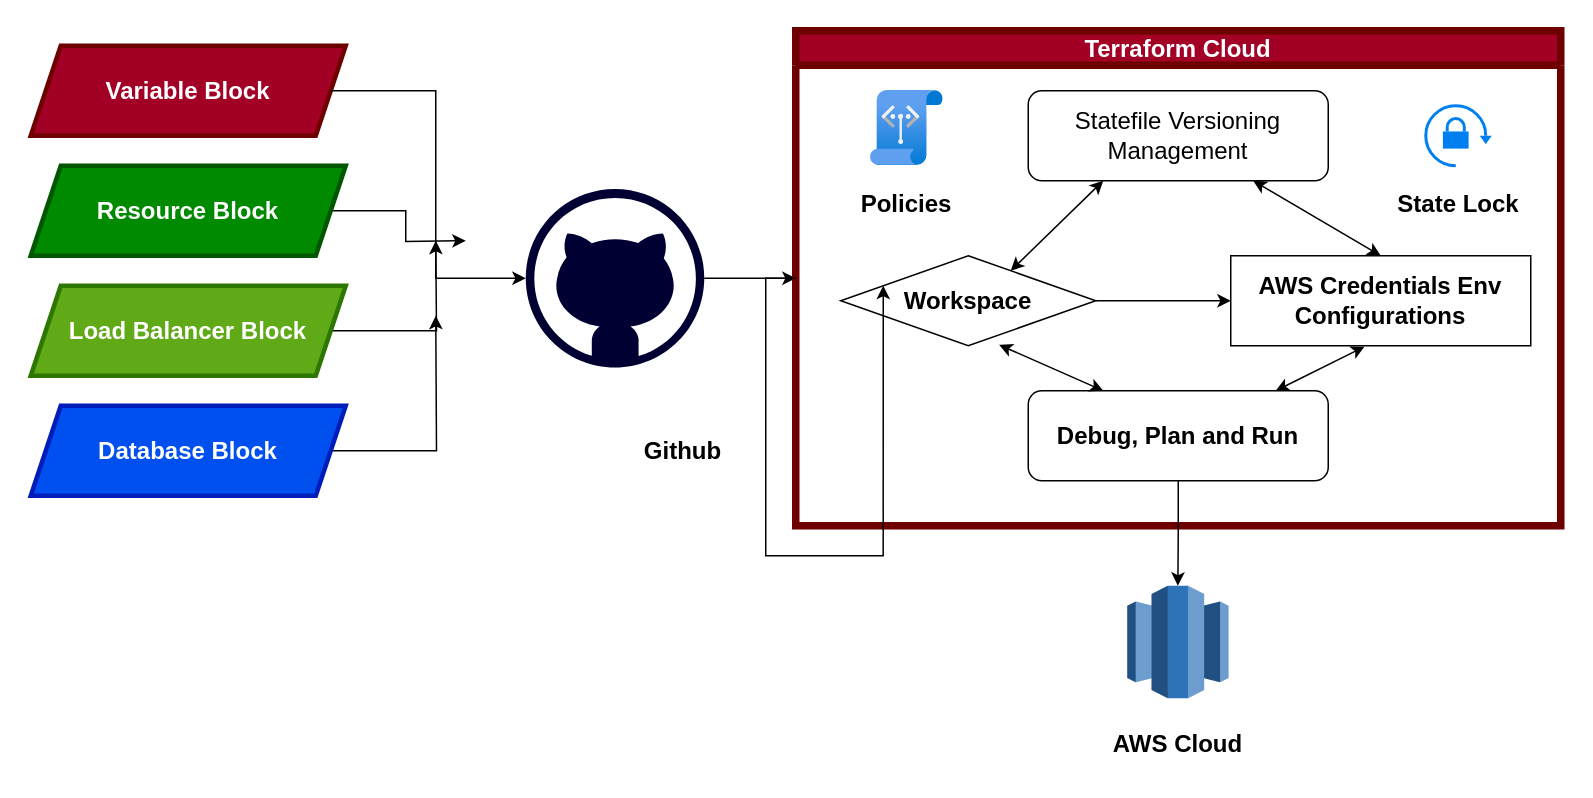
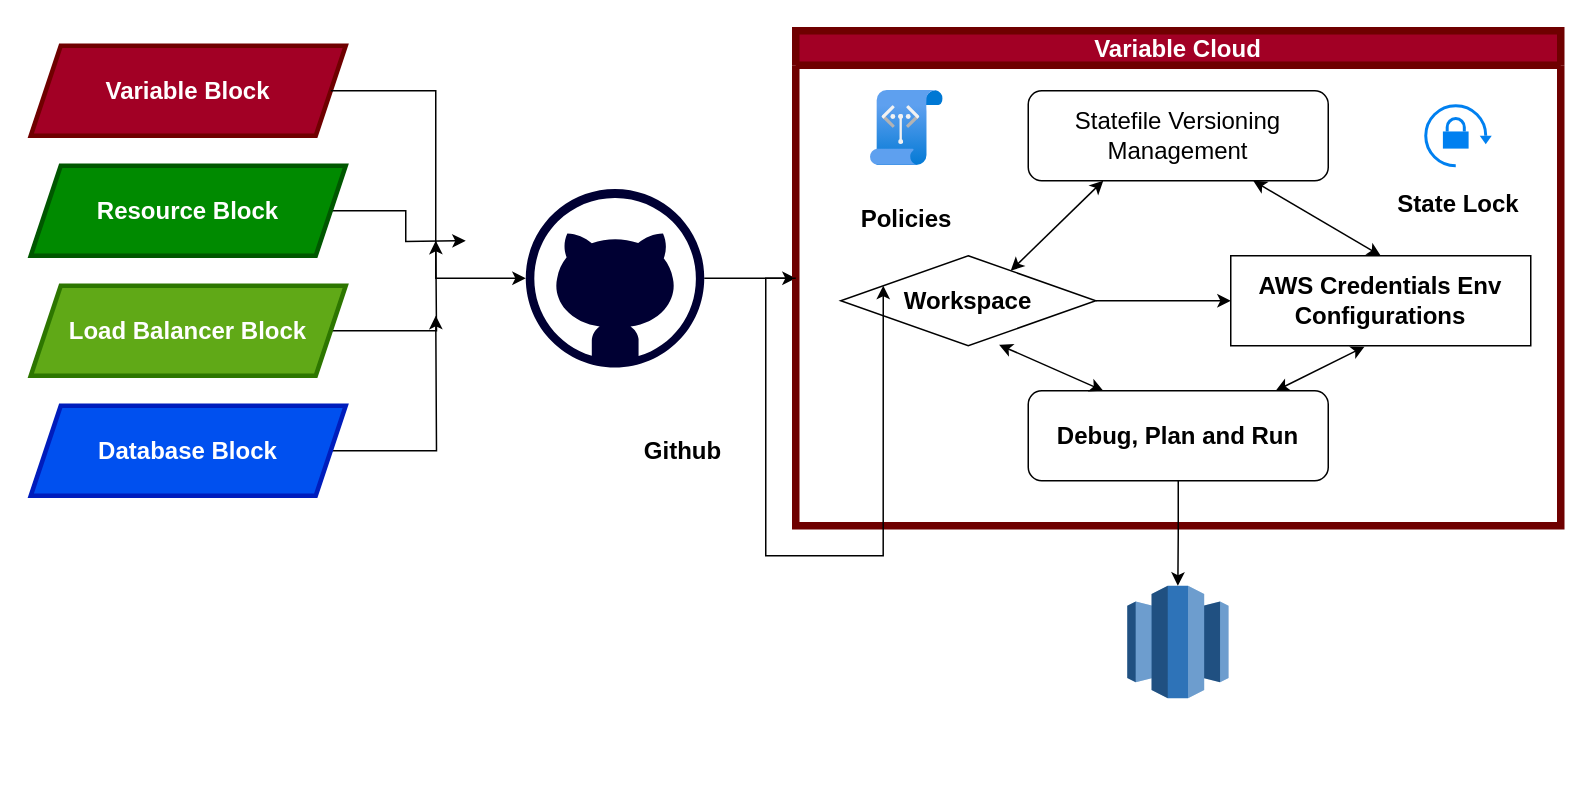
  <mxCell id="0" />
  <mxCell id="1" parent="0" />
  <mxCell id="2" value="&lt;font style=&quot;font-size: 16px;&quot;&gt;&lt;b&gt;Variable Block&lt;/b&gt;&lt;/font&gt;" style="shape=parallelogram;perimeter=parallelogramPerimeter;whiteSpace=wrap;html=1;fixedSize=1;fillColor=#a20025;fontColor=#ffffff;strokeColor=#6F0000;strokeWidth=3;" vertex="1" parent="1"><mxGeometry x="20" y="30" width="210" height="60" as="geometry" /></mxCell>
  <mxCell id="3" style="edgeStyle=orthogonalEdgeStyle;rounded=0;orthogonalLoop=1;jettySize=auto;html=1;exitX=1;exitY=0.5;exitDx=0;exitDy=0;strokeColor=#000000;" edge="1" parent="1" source="4"><mxGeometry relative="1" as="geometry"><mxPoint x="310" y="160" as="targetPoint" /></mxGeometry></mxCell>
  <mxCell id="4" value="&lt;font style=&quot;font-size: 16px;&quot;&gt;&lt;b&gt;Resource Block&lt;/b&gt;&lt;/font&gt;" style="shape=parallelogram;perimeter=parallelogramPerimeter;whiteSpace=wrap;html=1;fixedSize=1;fillColor=#008a00;fontColor=#ffffff;strokeColor=#005700;strokeWidth=3;" vertex="1" parent="1"><mxGeometry x="20" y="110" width="210" height="60" as="geometry" /></mxCell>
  <mxCell id="5" style="edgeStyle=orthogonalEdgeStyle;rounded=0;orthogonalLoop=1;jettySize=auto;html=1;exitX=1;exitY=0.5;exitDx=0;exitDy=0;strokeColor=#000000;" edge="1" parent="1" source="6"><mxGeometry relative="1" as="geometry"><mxPoint x="290" y="160" as="targetPoint" /></mxGeometry></mxCell>
  <mxCell id="6" value="&lt;font style=&quot;font-size: 16px;&quot;&gt;&lt;b&gt;Load Balancer Block&lt;/b&gt;&lt;/font&gt;" style="shape=parallelogram;perimeter=parallelogramPerimeter;whiteSpace=wrap;html=1;fixedSize=1;fillColor=#60a917;fontColor=#ffffff;strokeColor=#2D7600;strokeWidth=3;" vertex="1" parent="1"><mxGeometry x="20" y="190" width="210" height="60" as="geometry" /></mxCell>
  <mxCell id="7" style="edgeStyle=orthogonalEdgeStyle;rounded=0;orthogonalLoop=1;jettySize=auto;html=1;exitX=1;exitY=0.5;exitDx=0;exitDy=0;strokeColor=#000000;" edge="1" parent="1" source="8"><mxGeometry relative="1" as="geometry"><mxPoint x="290" y="210" as="targetPoint" /></mxGeometry></mxCell>
  <mxCell id="8" value="&lt;font style=&quot;font-size: 16px;&quot;&gt;&lt;b&gt;Database Block&lt;/b&gt;&lt;/font&gt;" style="shape=parallelogram;perimeter=parallelogramPerimeter;whiteSpace=wrap;html=1;fixedSize=1;fillColor=#0050ef;fontColor=#ffffff;strokeColor=#001DBC;strokeWidth=3;" vertex="1" parent="1"><mxGeometry x="20" y="270" width="210" height="60" as="geometry" /></mxCell>
  <mxCell id="9" style="edgeStyle=orthogonalEdgeStyle;rounded=0;orthogonalLoop=1;jettySize=auto;html=1;entryX=0;entryY=0.5;entryDx=0;entryDy=0;strokeColor=#000000;" edge="1" parent="1" source="10" target="12"><mxGeometry relative="1" as="geometry"><mxPoint x="520" y="159.5" as="targetPoint" /></mxGeometry></mxCell>
  <mxCell id="10" value="" style="verticalLabelPosition=bottom;html=1;verticalAlign=top;align=center;strokeColor=none;fillColor=#000033;shape=mxgraph.azure.github_code;pointerEvents=1;" vertex="1" parent="1"><mxGeometry x="350" y="125.5" width="119" height="119" as="geometry" /></mxCell>
  <mxCell id="11" style="edgeStyle=orthogonalEdgeStyle;rounded=0;orthogonalLoop=1;jettySize=auto;html=1;exitX=1;exitY=0.5;exitDx=0;exitDy=0;entryX=0;entryY=0.5;entryDx=0;entryDy=0;entryPerimeter=0;strokeColor=#000000;" edge="1" parent="1" source="2" target="10"><mxGeometry relative="1" as="geometry" /></mxCell>
- <mxCell id="12" value="&lt;font style=&quot;font-size: 16px;&quot;&gt;Terraform Cloud&lt;/font&gt;" style="swimlane;whiteSpace=wrap;html=1;fillColor=#a20025;fontColor=#ffffff;strokeColor=#6F0000;fillStyle=auto;strokeWidth=5;" vertex="1" parent="1"><mxGeometry x="530" y="20" width="510" height="330" as="geometry" /></mxCell>
+ <mxCell id="12" value="&lt;font style=&quot;font-size: 16px;&quot;&gt;Variable Cloud&lt;/font&gt;" style="swimlane;whiteSpace=wrap;html=1;fillColor=#a20025;fontColor=#ffffff;strokeColor=#6F0000;fillStyle=auto;strokeWidth=5;" vertex="1" parent="1"><mxGeometry x="530" y="20" width="510" height="330" as="geometry" /></mxCell>
  <mxCell id="13" value="&lt;font style=&quot;font-size: 16px;&quot;&gt;Statefile Versioning&lt;/font&gt;&lt;div&gt;&lt;font style=&quot;font-size: 16px;&quot;&gt;Management&lt;/font&gt;&lt;/div&gt;" style="rounded=1;whiteSpace=wrap;html=1;" vertex="1" parent="12"><mxGeometry x="155" y="40" width="200" height="60" as="geometry" /></mxCell>
  <mxCell id="14" value="&lt;span style=&quot;font-size: 16px;&quot;&gt;&lt;b&gt;AWS Credentials Env&lt;/b&gt;&lt;/span&gt;&lt;div&gt;&lt;span style=&quot;font-size: 16px;&quot;&gt;&lt;b&gt;Configurations&lt;/b&gt;&lt;/span&gt;&lt;/div&gt;" style="whiteSpace=wrap;html=1;rounded=0;" vertex="1" parent="12"><mxGeometry x="290" y="150" width="200" height="60" as="geometry" /></mxCell>
  <mxCell id="15" style="edgeStyle=orthogonalEdgeStyle;rounded=0;orthogonalLoop=1;jettySize=auto;html=1;entryX=0;entryY=0.5;entryDx=0;entryDy=0;strokeColor=#000000;" edge="1" parent="12" source="16" target="14"><mxGeometry relative="1" as="geometry" /></mxCell>
  <mxCell id="16" value="&lt;font style=&quot;font-size: 16px;&quot;&gt;&lt;b&gt;Workspace&lt;/b&gt;&lt;/font&gt;" style="rhombus;whiteSpace=wrap;html=1;" vertex="1" parent="12"><mxGeometry x="30" y="150" width="170" height="60" as="geometry" /></mxCell>
  <mxCell id="17" value="" style="html=1;verticalLabelPosition=bottom;strokeWidth=2;strokeColor=#0080F0;fillColor=strokeColor;shadow=0;dashed=0;shape=mxgraph.ios7.icons.orientation_lock;pointerEvents=1" vertex="1" parent="12"><mxGeometry x="420" y="50" width="44" height="40" as="geometry" /></mxCell>
  <mxCell id="18" value="" style="image;aspect=fixed;html=1;points=[];align=center;fontSize=12;image=img/lib/azure2/networking/Service_Endpoint_Policies.svg;" vertex="1" parent="12"><mxGeometry x="50" y="40" width="48.44" height="50" as="geometry" /></mxCell>
- <mxCell id="19" value="&lt;font style=&quot;font-size: 16px;&quot;&gt;&lt;b&gt;Policies&lt;/b&gt;&lt;/font&gt;" style="text;html=1;align=center;verticalAlign=middle;whiteSpace=wrap;rounded=0;fillColor=default;" vertex="1" parent="12"><mxGeometry x="23.44" y="100" width="101.56" height="30" as="geometry" /></mxCell>
+ <mxCell id="19" value="&lt;font style=&quot;font-size: 16px;&quot;&gt;&lt;b&gt;Policies&lt;/b&gt;&lt;/font&gt;" style="text;html=1;align=center;verticalAlign=middle;whiteSpace=wrap;rounded=0;fillColor=default;" vertex="1" parent="12"><mxGeometry x="23.44" y="110" width="101.56" height="30" as="geometry" /></mxCell>
  <mxCell id="20" value="&lt;font style=&quot;font-size: 16px;&quot;&gt;&lt;b&gt;State Lock&lt;/b&gt;&lt;/font&gt;" style="text;html=1;align=center;verticalAlign=middle;whiteSpace=wrap;rounded=0;fillColor=default;" vertex="1" parent="12"><mxGeometry x="391.22" y="100" width="101.56" height="30" as="geometry" /></mxCell>
  <mxCell id="21" value="" style="endArrow=classic;startArrow=classic;html=1;rounded=0;entryX=0.25;entryY=1;entryDx=0;entryDy=0;exitX=0.75;exitY=0;exitDx=0;exitDy=0;strokeColor=#000000;" edge="1" parent="12" source="16" target="13"><mxGeometry width="50" height="50" relative="1" as="geometry"><mxPoint x="150" y="150" as="sourcePoint" /><mxPoint x="200" y="100" as="targetPoint" /></mxGeometry></mxCell>
  <mxCell id="22" value="" style="endArrow=classic;startArrow=classic;html=1;rounded=0;exitX=0.5;exitY=0;exitDx=0;exitDy=0;entryX=0.75;entryY=1;entryDx=0;entryDy=0;strokeColor=#000000;" edge="1" parent="12" source="14" target="13"><mxGeometry width="50" height="50" relative="1" as="geometry"><mxPoint x="290" y="150" as="sourcePoint" /><mxPoint x="340" y="100" as="targetPoint" /></mxGeometry></mxCell>
  <mxCell id="23" value="&lt;font style=&quot;font-size: 16px;&quot;&gt;&lt;b&gt;Debug, Plan and Run&lt;/b&gt;&lt;/font&gt;" style="rounded=1;whiteSpace=wrap;html=1;" vertex="1" parent="12"><mxGeometry x="155" y="240" width="200" height="60" as="geometry" /></mxCell>
  <mxCell id="24" value="" style="endArrow=classic;startArrow=classic;html=1;rounded=0;exitX=0.25;exitY=0;exitDx=0;exitDy=0;entryX=0.621;entryY=0.99;entryDx=0;entryDy=0;entryPerimeter=0;strokeColor=#000000;" edge="1" parent="12" source="23" target="16"><mxGeometry width="50" height="50" relative="1" as="geometry"><mxPoint x="140" y="250" as="sourcePoint" /><mxPoint x="190" y="200" as="targetPoint" /></mxGeometry></mxCell>
  <mxCell id="25" value="" style="endArrow=classic;startArrow=classic;html=1;rounded=0;entryX=0.446;entryY=1.01;entryDx=0;entryDy=0;entryPerimeter=0;strokeColor=#000000;" edge="1" parent="12" target="14"><mxGeometry width="50" height="50" relative="1" as="geometry"><mxPoint x="320" y="240" as="sourcePoint" /><mxPoint x="360" y="200" as="targetPoint" /></mxGeometry></mxCell>
  <mxCell id="26" style="edgeStyle=orthogonalEdgeStyle;rounded=0;orthogonalLoop=1;jettySize=auto;html=1;exitX=0;exitY=0.5;exitDx=0;exitDy=0;entryX=0;entryY=0.25;entryDx=0;entryDy=0;strokeColor=#000000;" edge="1" parent="12" source="12" target="16"><mxGeometry relative="1" as="geometry" /></mxCell>
  <mxCell id="27" value="" style="outlineConnect=0;dashed=0;verticalLabelPosition=bottom;verticalAlign=top;align=center;html=1;shape=mxgraph.aws3.redshift;fillColor=#2E73B8;gradientColor=none;strokeWidth=3;" vertex="1" parent="1"><mxGeometry x="751" y="390" width="67.5" height="75" as="geometry" /></mxCell>
- <mxCell id="28" value="&lt;font style=&quot;font-size: 16px;&quot;&gt;&lt;b&gt;AWS Cloud&lt;/b&gt;&lt;/font&gt;" style="text;html=1;align=center;verticalAlign=middle;whiteSpace=wrap;rounded=0;fillColor=default;" vertex="1" parent="1"><mxGeometry x="734.22" y="480" width="101.56" height="30" as="geometry" /></mxCell>
  <mxCell id="29" style="edgeStyle=orthogonalEdgeStyle;rounded=0;orthogonalLoop=1;jettySize=auto;html=1;entryX=0.5;entryY=0;entryDx=0;entryDy=0;entryPerimeter=0;strokeColor=#000000;" edge="1" parent="1" source="23" target="27"><mxGeometry relative="1" as="geometry" /></mxCell>
  <mxCell id="30" value="&lt;font style=&quot;font-size: 16px;&quot;&gt;&lt;b&gt;Github&lt;/b&gt;&lt;/font&gt;" style="text;html=1;align=center;verticalAlign=middle;whiteSpace=wrap;rounded=0;fillColor=default;" vertex="1" parent="1"><mxGeometry x="403.72" y="285" width="101.56" height="30" as="geometry" /></mxCell>
